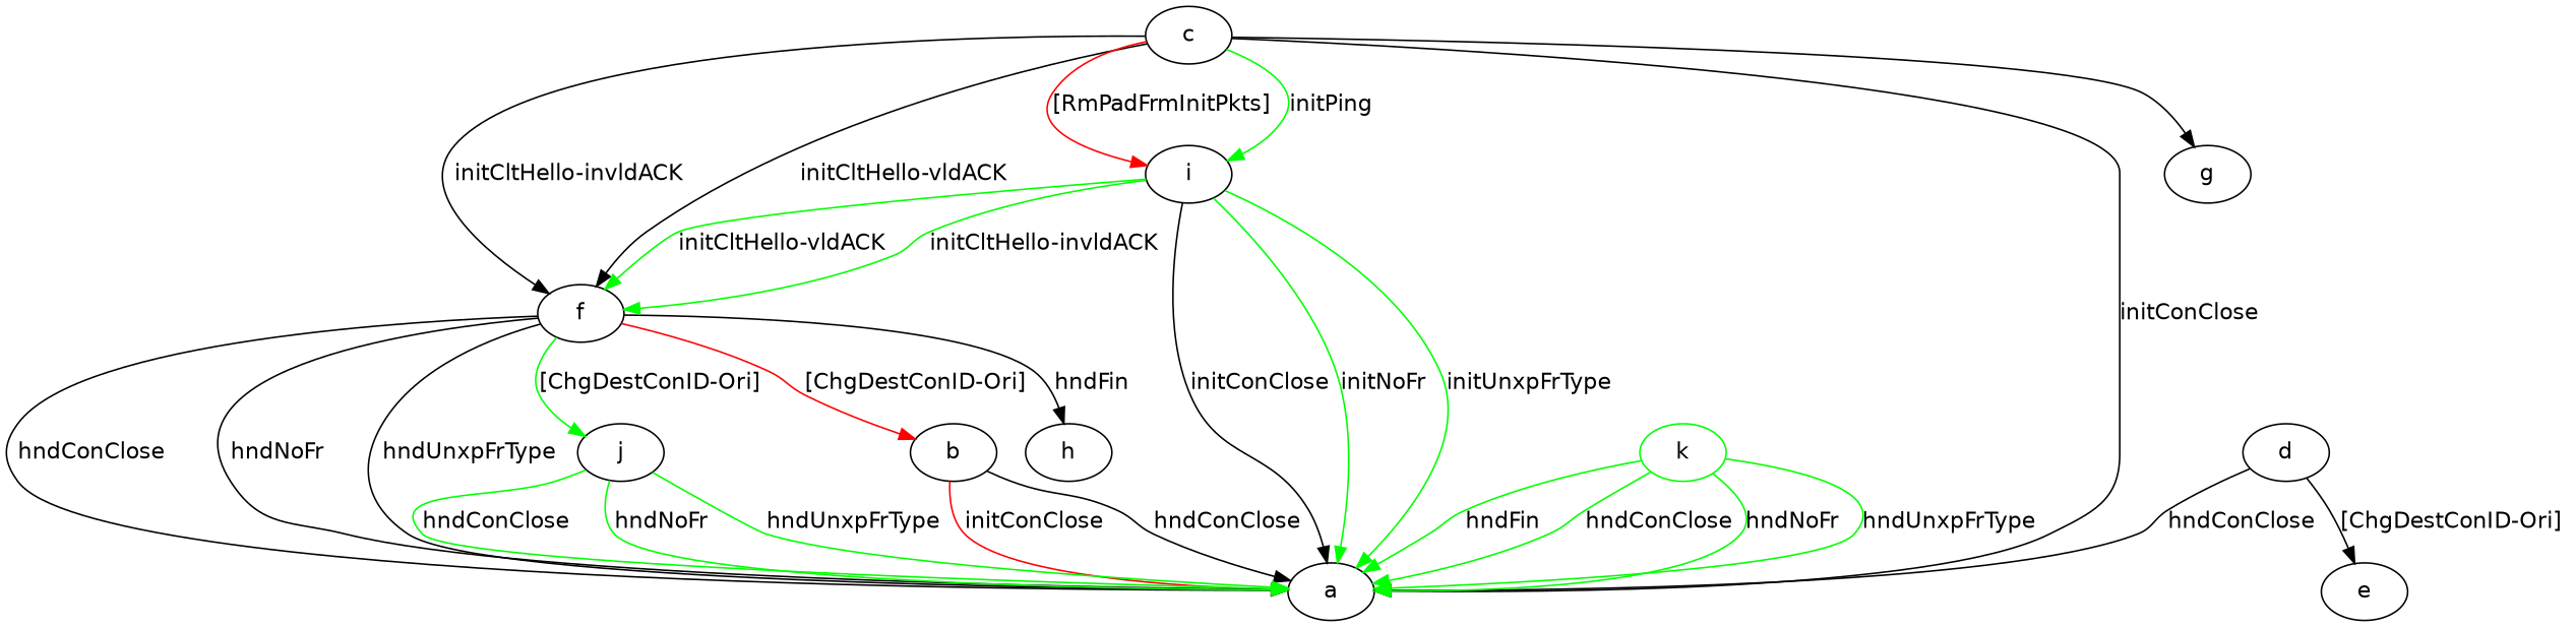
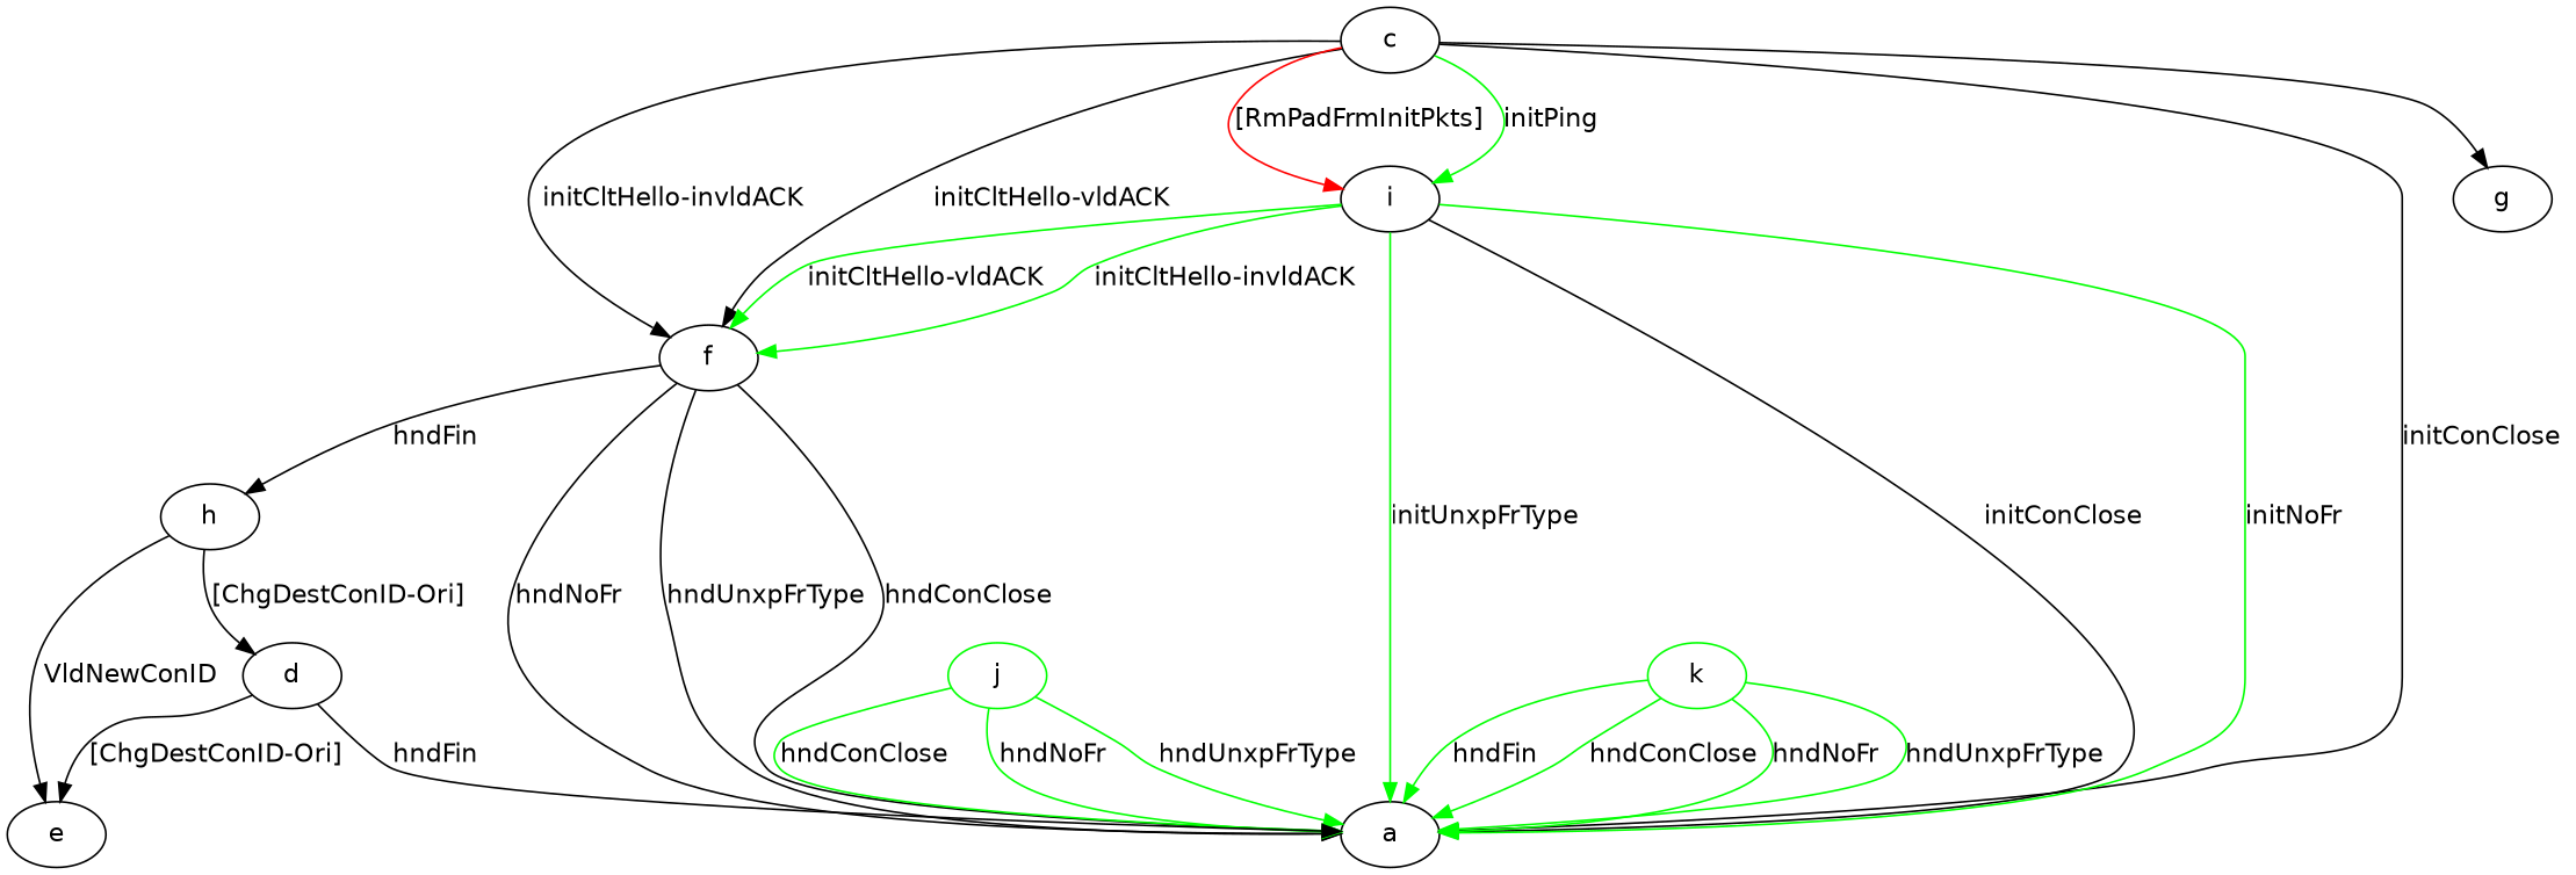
  digraph {
    fontname="DejaVu Sans"
    node [fontname="DejaVu Sans"]
    edge [fontname="DejaVu Sans"]
-   b
    a
    c
    f
    i
    g
    h
-   j [color=black]
+   j [color=green]
    d
    e
    k [color=green]
-   b -> a [label="hndConClose "]
-   b -> a [color=red label="initConClose "]
    c -> a [label="initConClose "]
    c -> f [label="initCltHello-vldACK "]
    c -> f [label="initCltHello-invldACK "]
    c -> i [color=green label="initPing "]
    c -> i [color=red label="[RmPadFrmInitPkts] "]
    c -> g
-   f -> b [color=red label="[ChgDestConID-Ori] "]
    f -> a [label="hndConClose "]
    f -> a [label="hndNoFr "]
    f -> a [label="hndUnxpFrType "]
    f -> h [label="hndFin "]
-   f -> j [color=green label="[ChgDestConID-Ori] "]
    i -> a [label="initConClose "]
    i -> a [color=green label="initNoFr "]
    i -> a [color=green label="initUnxpFrType "]
    i -> f [color=green label="initCltHello-vldACK "]
    i -> f [color=green label="initCltHello-invldACK "]
+   h -> d [label="[ChgDestConID-Ori] "]
+   h -> e [label="VldNewConID "]
    j -> a [color=green label="hndConClose "]
    j -> a [color=green label="hndNoFr "]
    j -> a [color=green label="hndUnxpFrType "]
-   d -> a [label="hndConClose "]
+   d -> a [label="hndFin "]
    d -> e [label="[ChgDestConID-Ori] "]
    k -> a [color=green label="hndFin "]
    k -> a [color=green label="hndConClose "]
    k -> a [color=green label="hndNoFr "]
    k -> a [color=green label="hndUnxpFrType "]
  }
